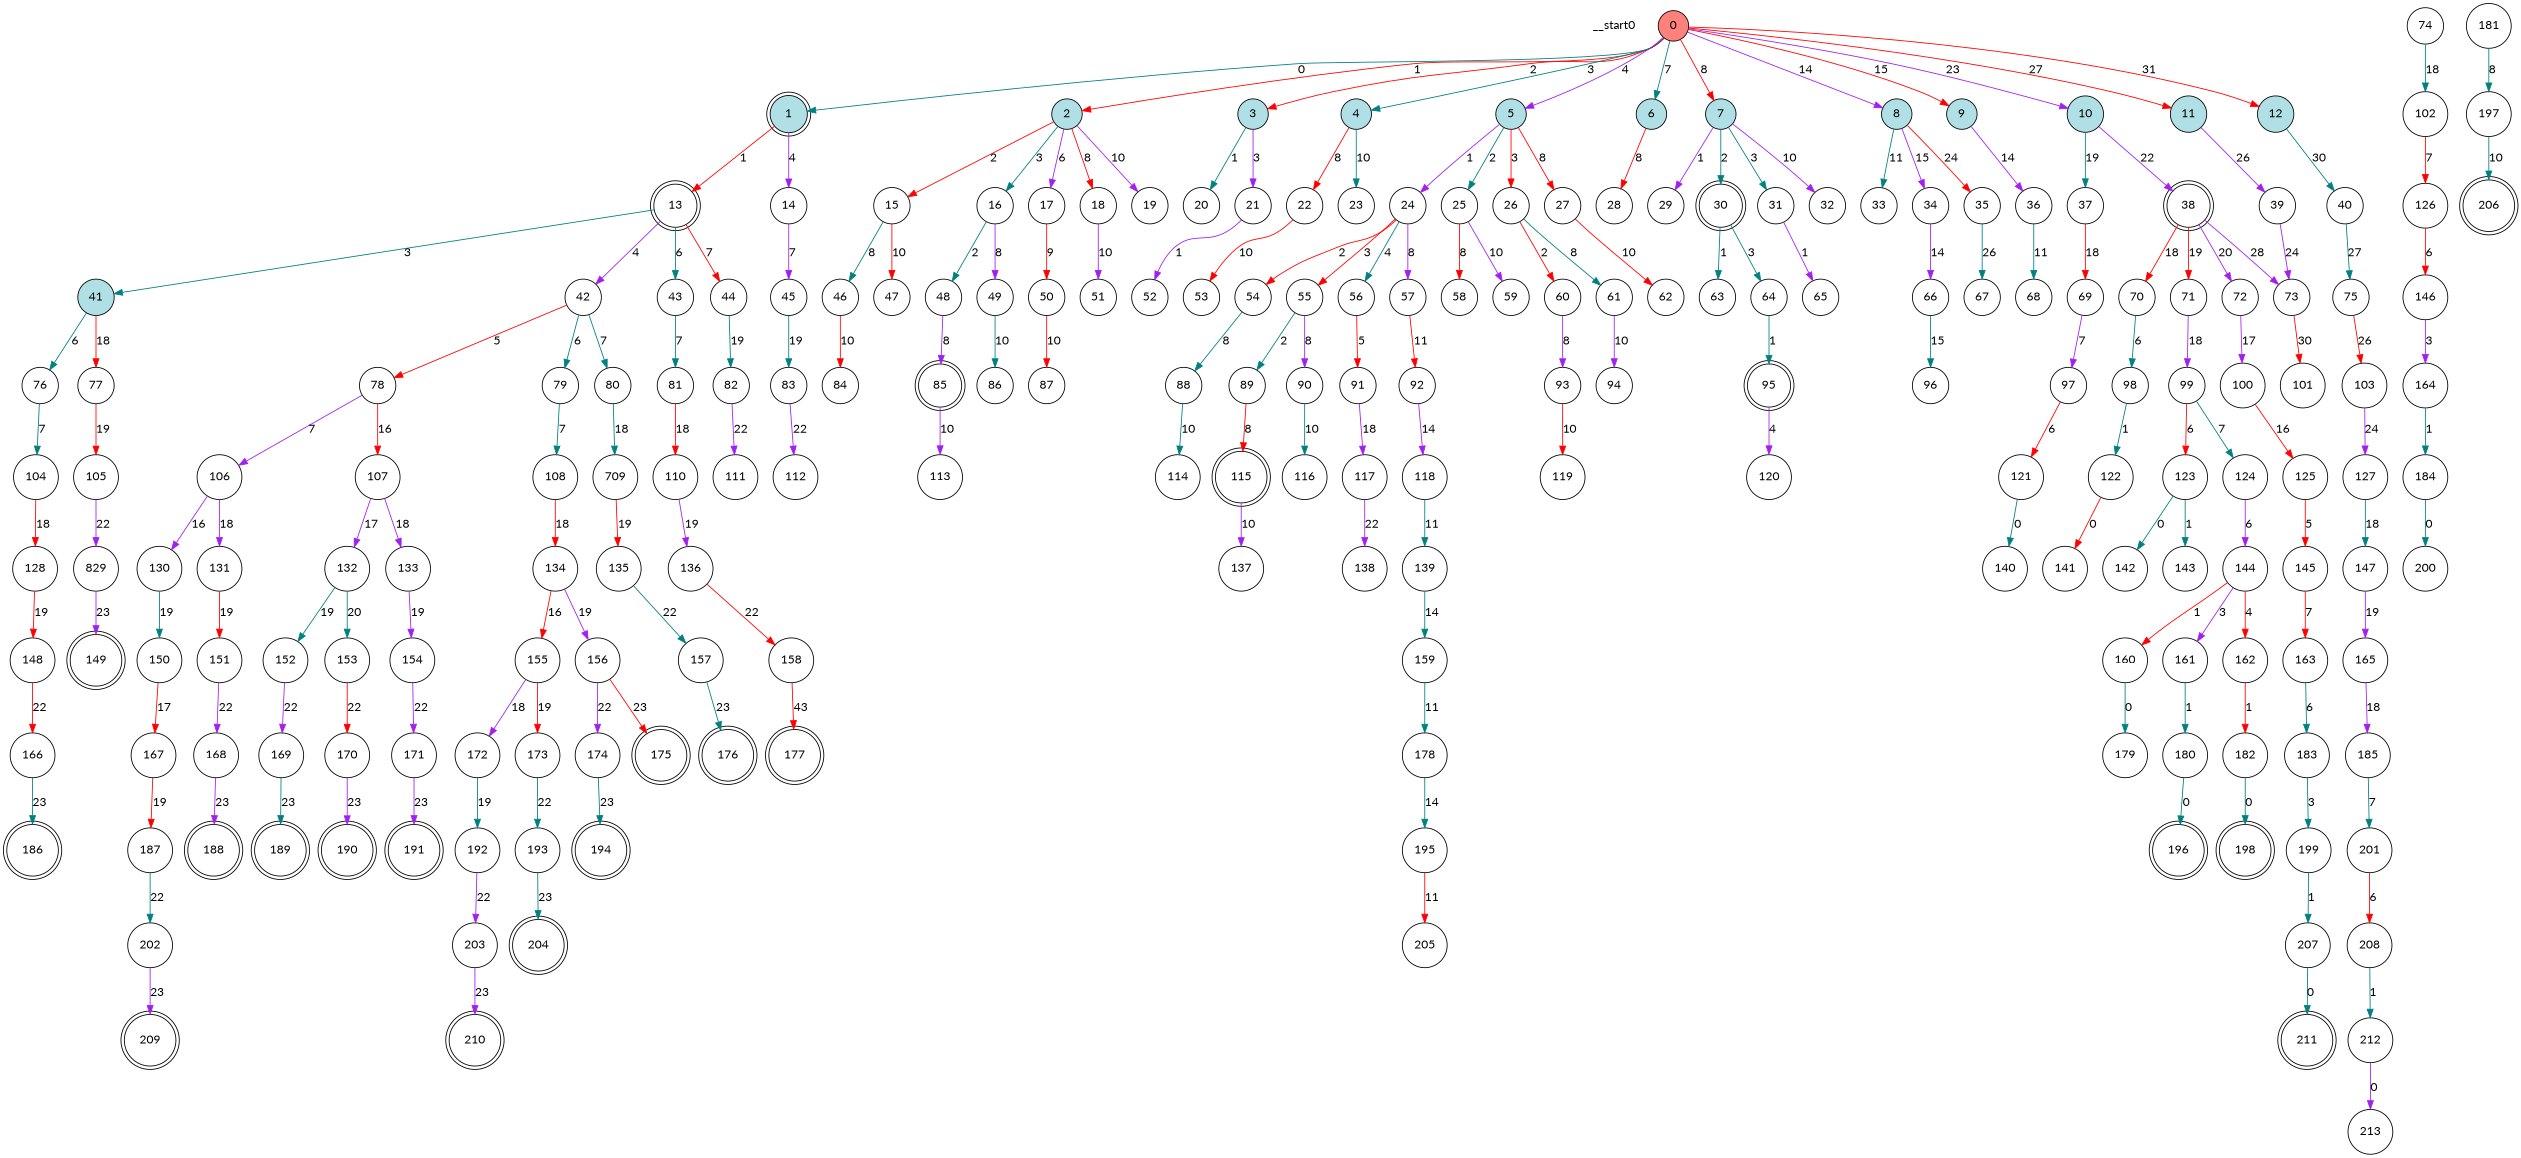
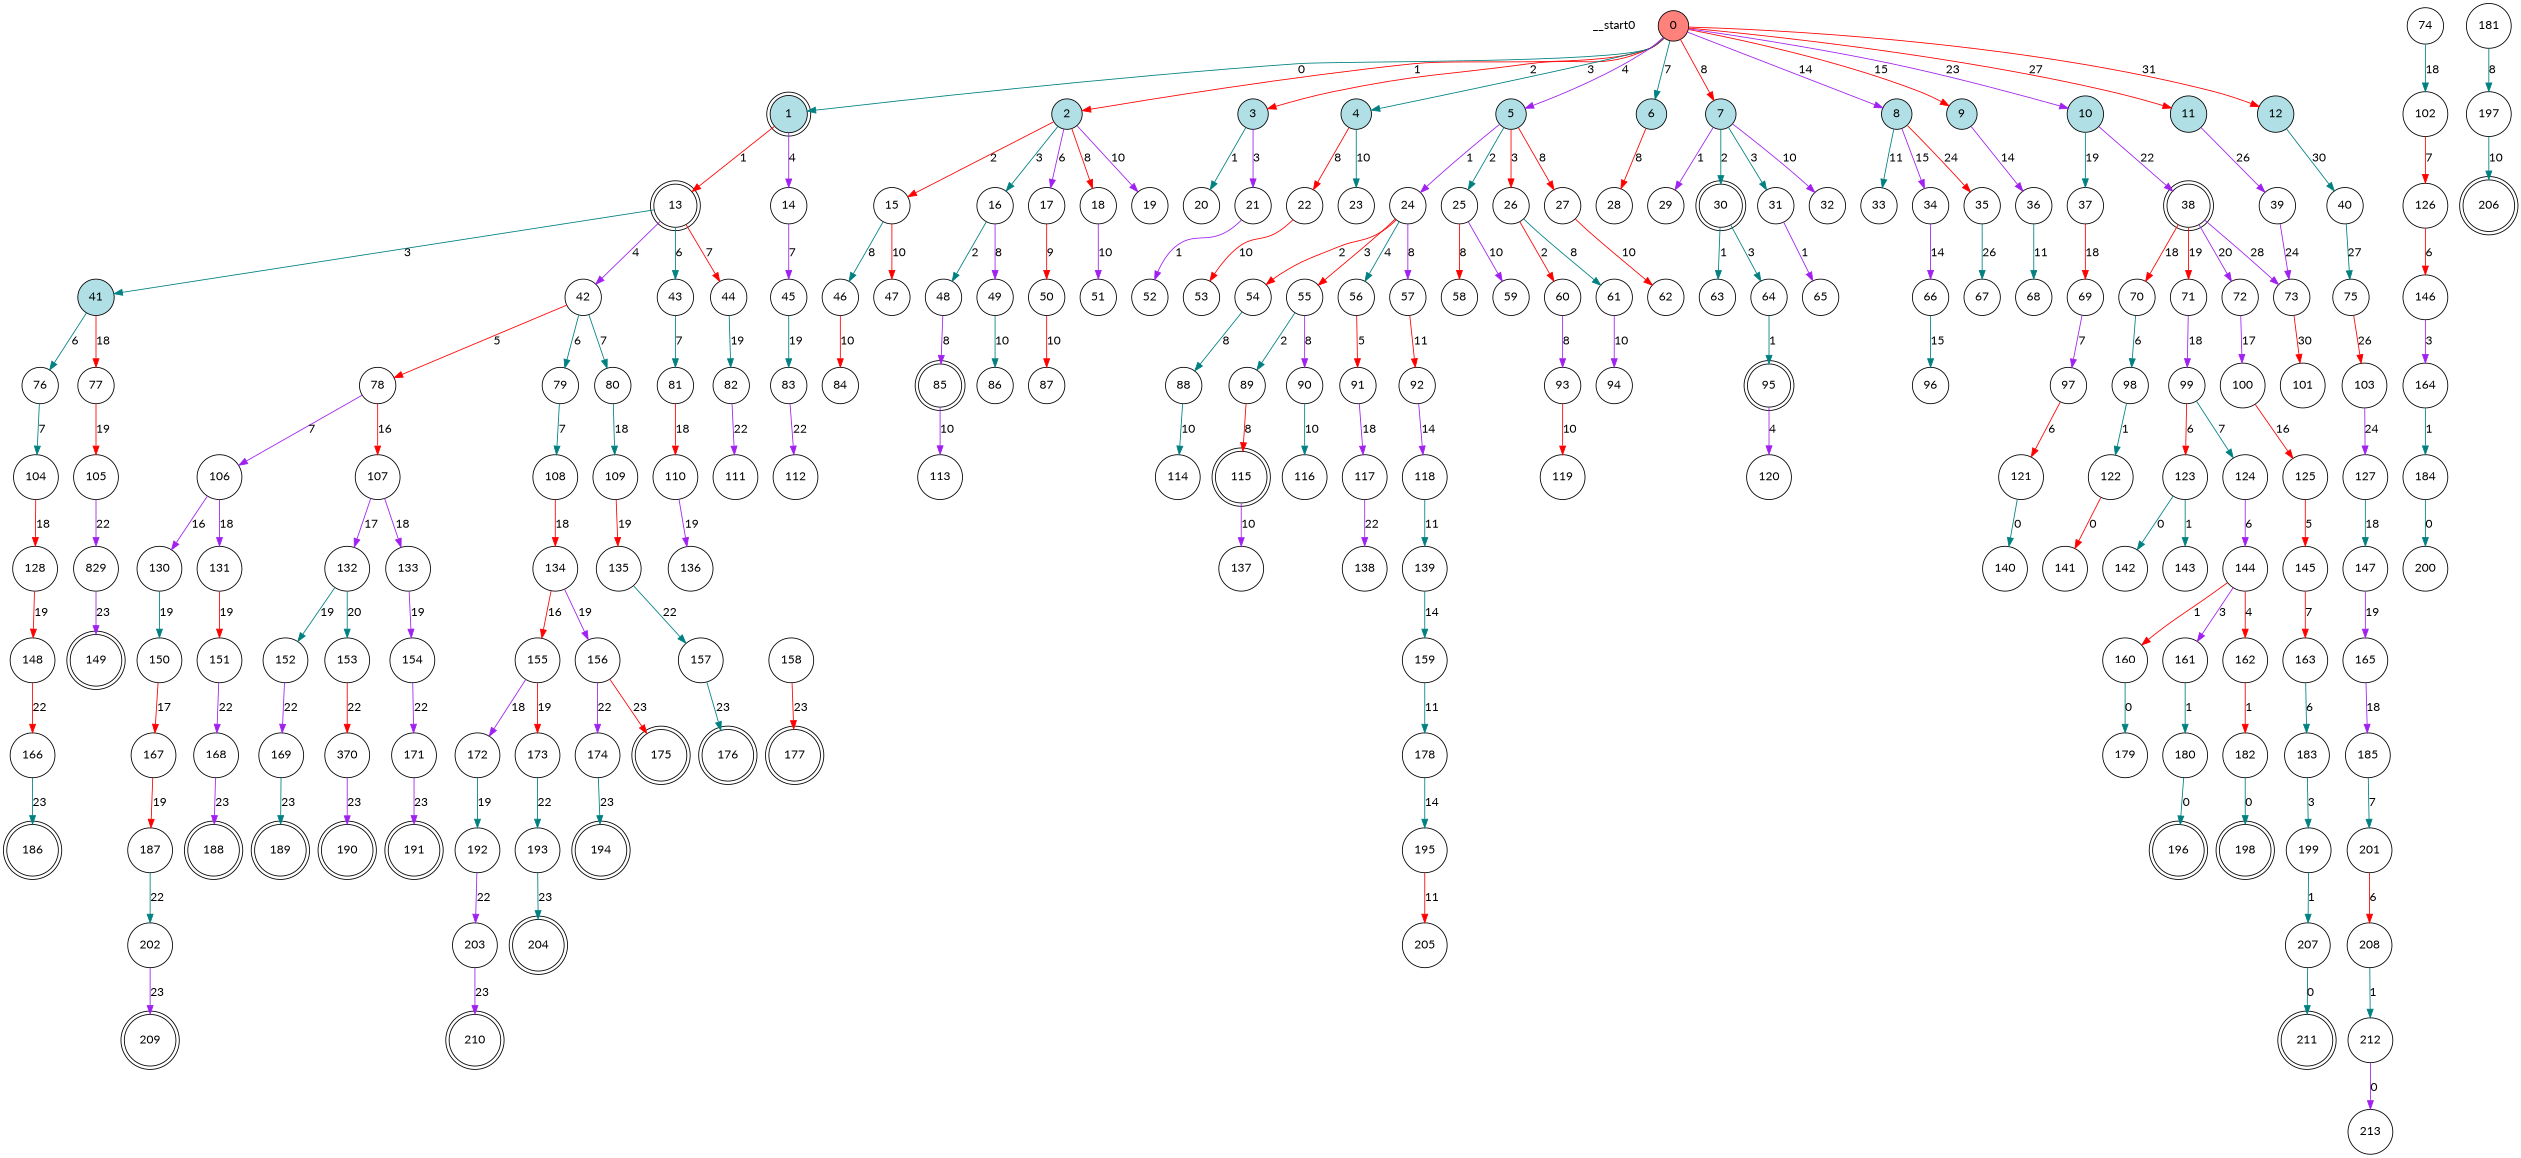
  digraph {
    fontname=Lato
    rankdir=TB
    node [fontname=Lato shape=circle color=black fillcolor=white style=filled]
    edge [color=teal fontname=Lato]
    __start0 [shape=none color="" fillcolor="" style=""]
    n2 [fillcolor="#ff817b" label=0]
    n3 [fillcolor=powderblue label=1 shape=doublecircle style="rounded,filled"]
    n4 [fillcolor=powderblue label=2]
    n5 [fillcolor=powderblue label=3]
    n6 [fillcolor=powderblue label=4]
    n7 [fillcolor=powderblue label=5]
    n8 [fillcolor=powderblue label=6]
    n9 [fillcolor=powderblue label=7]
    n10 [fillcolor=powderblue label=8]
    n11 [fillcolor=powderblue label=9]
    n12 [fillcolor=powderblue label=10]
    n13 [fillcolor=powderblue label=11]
    n14 [fillcolor=powderblue label=12]
    n15 [label=13 shape=doublecircle style="rounded,filled"]
    n16 [label=14]
    n17 [label=15]
    n18 [label=16]
    n19 [label=17]
    n20 [label=18]
    n21 [label=19]
    n22 [label=20]
    n23 [label=21]
    n24 [label=22]
    n25 [label=23]
    n26 [label=24]
    n27 [label=25]
    n28 [label=26]
    n29 [label=27]
    n30 [label=28]
    n31 [label=29]
    n32 [label=30 shape=doublecircle style="rounded,filled"]
    n33 [label=31]
    n34 [label=32]
    n35 [label=33]
    n36 [label=34]
    n37 [label=35]
    n38 [label=36]
    n39 [label=37]
    n40 [label=38 shape=doublecircle style="rounded,filled"]
    n41 [label=39]
    n42 [label=40]
    n43 [fillcolor=powderblue label=41]
    n44 [label=42]
    n45 [label=43]
    n46 [label=44]
    n47 [label=45]
    n48 [label=46]
    n49 [label=47]
    n50 [label=48]
    n51 [label=49]
    n52 [label=50]
    n53 [label=51]
    n54 [label=52]
    n55 [label=53]
    n56 [label=54]
    n57 [label=55]
    n58 [label=56]
    n59 [label=57]
    n60 [label=58]
    n61 [label=59]
    n62 [label=60]
    n63 [label=61]
    n64 [label=62]
    n65 [label=63]
    n66 [label=64]
    n67 [label=65]
    n68 [label=66]
    n69 [label=67]
    n70 [label=68]
    n71 [label=69]
    n72 [label=70]
    n73 [label=71]
    n74 [label=72]
    n75 [label=73]
    n76 [label=75]
    n77 [label=76]
    n78 [label=77]
    n79 [label=78]
    n80 [label=79]
    n81 [label=80]
    n82 [label=81]
    n83 [label=82]
    n84 [label=83]
    n85 [label=84]
    n86 [label=85 shape=doublecircle style="rounded,filled"]
    n87 [label=86]
    n88 [label=87]
    n89 [label=88]
    n90 [label=89]
    n91 [label=90]
    n92 [label=91]
    n93 [label=92]
    n94 [label=93]
    n95 [label=94]
    n96 [label=95 shape=doublecircle style="rounded,filled"]
    n97 [label=96]
    n98 [label=97]
    n99 [label=98]
    n100 [label=99]
    n101 [label=100]
    n102 [label=101]
    n103 [label=74]
    n104 [label=102]
    n105 [label=103]
    n106 [label=104]
    n107 [label=105]
    n108 [label=106]
    n109 [label=107]
    n110 [label=108]
-   n111 [label=709]
+   n111 [label=109]
    n112 [label=110]
    n113 [label=111]
    n114 [label=112]
    n115 [label=113]
    n116 [label=114]
    n117 [label=115 shape=doublecircle style="rounded,filled"]
    n118 [label=116]
    n119 [label=117]
    n120 [label=118]
    n121 [label=119]
    n122 [label=120]
    n123 [label=121]
    n124 [label=122]
    n125 [label=123]
    n126 [label=124]
    n127 [label=125]
    n128 [label=126]
    n129 [label=127]
    n130 [label=128]
    n131 [label=829]
    n132 [label=130]
    n133 [label=131]
    n134 [label=132]
    n135 [label=133]
    n136 [label=134]
    n137 [label=135]
    n138 [label=136]
    n139 [label=137]
    n140 [label=138]
    n141 [label=139]
    n142 [label=140]
    n143 [label=141]
    n144 [label=142]
    n145 [label=143]
    n146 [label=144]
    n147 [label=145]
    n148 [label=146]
    n149 [label=147]
    n150 [label=148]
    n151 [label=149 shape=doublecircle style="rounded,filled"]
    n152 [label=150]
    n153 [label=151]
    n154 [label=152]
    n155 [label=153]
    n156 [label=154]
    n157 [label=155]
    n158 [label=156]
    n159 [label=157]
    n160 [label=158]
    n161 [label=159]
    n162 [label=160]
    n163 [label=161]
    n164 [label=162]
    n165 [label=163]
    n166 [label=164]
    n167 [label=165]
    n168 [label=166]
    n169 [label=167]
    n170 [label=168]
    n171 [label=169]
-   n172 [label=170]
+   n172 [label=370]
    n173 [label=171]
    n174 [label=172]
    n175 [label=173]
    n176 [label=174]
    n177 [label=175 shape=doublecircle style="rounded,filled"]
    n178 [label=176 shape=doublecircle style="rounded,filled"]
    n179 [label=177 shape=doublecircle style="rounded,filled"]
    n180 [label=178]
    n181 [label=179]
    n182 [label=180]
    n183 [label=182]
    n184 [label=183]
    n185 [label=184]
    n186 [label=185]
    n187 [label=186 shape=doublecircle style="rounded,filled"]
    n188 [label=187]
    n189 [label=188 shape=doublecircle style="rounded,filled"]
    n190 [label=189 shape=doublecircle style="rounded,filled"]
    n191 [label=190 shape=doublecircle style="rounded,filled"]
    n192 [label=191 shape=doublecircle style="rounded,filled"]
    n193 [label=192]
    n194 [label=193]
    n195 [label=194 shape=doublecircle style="rounded,filled"]
    n196 [label=195]
    n197 [label=196 shape=doublecircle style="rounded,filled"]
    n198 [label=181]
    n199 [label=197]
    n200 [label=198 shape=doublecircle style="rounded,filled"]
    n201 [label=199]
    n202 [label=200]
    n203 [label=201]
    n204 [label=202]
    n205 [label=203]
    n206 [label=204 shape=doublecircle style="rounded,filled"]
    n207 [label=205]
    n208 [label=206 shape=doublecircle style="rounded,filled"]
    n209 [label=207]
    n210 [label=208]
    n211 [label=209 shape=doublecircle style="rounded,filled"]
    n212 [label=210 shape=doublecircle style="rounded,filled"]
    n213 [label=211 shape=doublecircle style="rounded,filled"]
    n214 [label=212]
    n215 [label=213]
    n2 -> n3 [label=0]
    n2 -> n4 [color=red label=1]
    n2 -> n5 [color=red label=2]
    n2 -> n6 [label=3]
    n2 -> n7 [color=purple label=4]
    n2 -> n8 [label=7]
    n2 -> n9 [color=red label=8]
    n2 -> n10 [color=purple label=14]
    n2 -> n11 [color=red label=15]
    n2 -> n12 [color=purple label=23]
    n2 -> n13 [color=red label=27]
    n2 -> n14 [color=red label=31]
    n3 -> n15 [color=red label=1]
    n3 -> n16 [color=purple label=4]
    n4 -> n17 [color=red label=2]
    n4 -> n18 [label=3]
    n4 -> n19 [color=purple label=6]
    n4 -> n20 [color=red label=8]
    n4 -> n21 [color=purple label=10]
    n5 -> n22 [label=1]
    n5 -> n23 [color=purple label=3]
    n6 -> n24 [color=red label=8]
    n6 -> n25 [label=10]
    n7 -> n26 [color=purple label=1]
    n7 -> n27 [label=2]
    n7 -> n28 [color=red label=3]
    n7 -> n29 [color=red label=8]
    n8 -> n30 [color=red label=8]
    n9 -> n31 [color=purple label=1]
    n9 -> n32 [label=2]
    n9 -> n33 [label=3]
    n9 -> n34 [color=purple label=10]
    n10 -> n35 [label=11]
    n10 -> n36 [color=purple label=15]
    n10 -> n37 [color=red label=24]
    n11 -> n38 [color=purple label=14]
    n12 -> n39 [label=19]
    n12 -> n40 [color=purple label=22]
    n13 -> n41 [color=purple label=26]
    n14 -> n42 [label=30]
    n15 -> n43 [label=3]
    n15 -> n44 [color=purple label=4]
    n15 -> n45 [label=6]
    n15 -> n46 [color=red label=7]
    n16 -> n47 [color=purple label=7]
    n17 -> n48 [label=8]
    n17 -> n49 [color=red label=10]
    n18 -> n50 [label=2]
    n18 -> n51 [color=purple label=8]
    n19 -> n52 [color=red label=9]
    n20 -> n53 [color=purple label=10]
    n23 -> n54 [color=purple label=1]
    n24 -> n55 [color=red label=10]
    n26 -> n56 [color=red label=2]
    n26 -> n57 [color=red label=3]
    n26 -> n58 [label=4]
    n26 -> n59 [color=purple label=8]
    n27 -> n60 [color=red label=8]
    n27 -> n61 [color=purple label=10]
    n28 -> n62 [color=red label=2]
    n28 -> n63 [label=8]
    n29 -> n64 [color=red label=10]
    n32 -> n65 [label=1]
    n32 -> n66 [label=3]
    n33 -> n67 [color=purple label=1]
    n36 -> n68 [color=purple label=14]
    n37 -> n69 [label=26]
    n38 -> n70 [label=11]
    n39 -> n71 [color=red label=18]
    n40 -> n72 [color=red label=18]
    n40 -> n73 [color=red label=19]
    n40 -> n74 [color=purple label=20]
    n40 -> n75 [color=purple label=28]
    n41 -> n75 [color=purple label=24]
    n42 -> n76 [label=27]
    n43 -> n77 [label=6]
    n43 -> n78 [color=red label=18]
    n44 -> n79 [color=red label=5]
    n44 -> n80 [label=6]
    n44 -> n81 [label=7]
    n45 -> n82 [label=7]
    n46 -> n83 [label=19]
    n47 -> n84 [label=19]
    n48 -> n85 [color=red label=10]
    n50 -> n86 [color=purple label=8]
    n51 -> n87 [label=10]
    n52 -> n88 [color=red label=10]
    n56 -> n89 [label=8]
    n57 -> n90 [label=2]
    n57 -> n91 [color=purple label=8]
    n58 -> n92 [color=red label=5]
    n59 -> n93 [color=red label=11]
    n62 -> n94 [color=purple label=8]
    n63 -> n95 [color=purple label=10]
    n66 -> n96 [label=1]
    n68 -> n97 [label=15]
    n71 -> n98 [color=purple label=7]
    n72 -> n99 [label=6]
    n73 -> n100 [color=purple label=18]
    n74 -> n101 [color=purple label=17]
    n75 -> n102 [color=red label=30]
    n76 -> n105 [color=red label=26]
    n77 -> n106 [label=7]
    n78 -> n107 [color=red label=19]
    n79 -> n108 [color=purple label=7]
    n79 -> n109 [color=red label=16]
    n80 -> n110 [label=7]
    n81 -> n111 [label=18]
    n82 -> n112 [color=red label=18]
    n83 -> n113 [color=purple label=22]
    n84 -> n114 [color=purple label=22]
    n86 -> n115 [color=purple label=10]
    n89 -> n116 [label=10]
    n90 -> n117 [color=red label=8]
    n91 -> n118 [label=10]
    n92 -> n119 [color=purple label=18]
    n93 -> n120 [color=purple label=14]
    n94 -> n121 [color=red label=10]
    n96 -> n122 [color=purple label=4]
    n98 -> n123 [color=red label=6]
    n99 -> n124 [label=1]
    n100 -> n125 [color=red label=6]
    n100 -> n126 [label=7]
    n101 -> n127 [color=red label=16]
    n103 -> n104 [label=18]
    n104 -> n128 [color=red label=7]
    n105 -> n129 [color=purple label=24]
    n106 -> n130 [color=red label=18]
    n107 -> n131 [color=purple label=22]
    n108 -> n132 [color=purple label=16]
    n108 -> n133 [color=purple label=18]
    n109 -> n134 [color=purple label=17]
    n109 -> n135 [color=purple label=18]
    n110 -> n136 [color=red label=18]
    n111 -> n137 [color=red label=19]
    n112 -> n138 [color=purple label=19]
    n117 -> n139 [color=purple label=10]
    n119 -> n140 [color=purple label=22]
    n120 -> n141 [label=11]
    n123 -> n142 [label=0]
    n124 -> n143 [color=red label=0]
    n125 -> n144 [label=0]
    n125 -> n145 [label=1]
    n126 -> n146 [color=purple label=6]
    n127 -> n147 [color=red label=5]
    n128 -> n148 [color=red label=6]
    n129 -> n149 [label=18]
    n130 -> n150 [color=red label=19]
    n131 -> n151 [color=purple label=23]
    n132 -> n152 [label=19]
    n133 -> n153 [color=red label=19]
    n134 -> n154 [label=19]
    n134 -> n155 [label=20]
    n135 -> n156 [color=purple label=19]
    n136 -> n157 [color=red label=16]
    n136 -> n158 [color=purple label=19]
    n137 -> n159 [label=22]
-   n138 -> n160 [color=red label=22]
    n141 -> n161 [label=14]
    n146 -> n162 [color=red label=1]
    n146 -> n163 [color=purple label=3]
    n146 -> n164 [color=red label=4]
    n147 -> n165 [color=red label=7]
    n148 -> n166 [color=purple label=3]
    n149 -> n167 [color=purple label=19]
    n150 -> n168 [color=red label=22]
    n152 -> n169 [color=red label=17]
    n153 -> n170 [color=purple label=22]
    n154 -> n171 [color=purple label=22]
    n155 -> n172 [color=red label=22]
    n156 -> n173 [color=purple label=22]
    n157 -> n174 [color=purple label=18]
    n157 -> n175 [color=red label=19]
    n158 -> n176 [color=purple label=22]
    n158 -> n177 [color=red label=23]
    n159 -> n178 [label=23]
-   n160 -> n179 [color=red label=43]
+   n160 -> n179 [color=red label=23]
    n161 -> n180 [label=11]
    n162 -> n181 [label=0]
    n163 -> n182 [label=1]
    n164 -> n183 [color=red label=1]
    n165 -> n184 [label=6]
    n166 -> n185 [label=1]
    n167 -> n186 [color=purple label=18]
    n168 -> n187 [label=23]
    n169 -> n188 [color=red label=19]
    n170 -> n189 [color=purple label=23]
    n171 -> n190 [label=23]
    n172 -> n191 [color=purple label=23]
    n173 -> n192 [color=purple label=23]
    n174 -> n193 [label=19]
    n175 -> n194 [label=22]
    n176 -> n195 [label=23]
    n180 -> n196 [label=14]
    n182 -> n197 [label=0]
    n183 -> n200 [label=0]
    n184 -> n201 [label=3]
    n185 -> n202 [label=0]
    n186 -> n203 [label=7]
    n188 -> n204 [label=22]
    n193 -> n205 [color=purple label=22]
    n194 -> n206 [label=23]
    n196 -> n207 [color=red label=11]
    n198 -> n199 [label=8]
    n199 -> n208 [label=10]
    n201 -> n209 [label=1]
    n203 -> n210 [color=red label=6]
    n204 -> n211 [color=purple label=23]
    n205 -> n212 [color=purple label=23]
    n209 -> n213 [label=0]
    n210 -> n214 [label=1]
    n214 -> n215 [color=purple label=0]
  }
